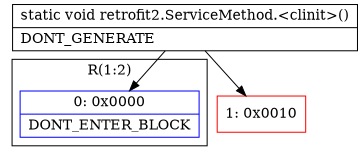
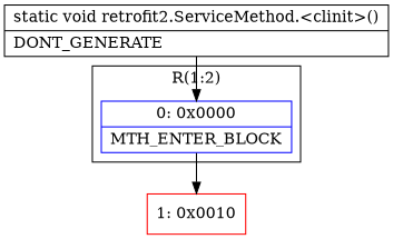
  digraph {
    node [shape=record]
-   n1 [color=blue label="{0\:\ 0x0000|DONT_ENTER_BLOCK\l}"]
+   n1 [color=blue label="{0\:\ 0x0000|MTH_ENTER_BLOCK\l}"]
    n2 [color=red label="{1\:\ 0x0010}"]
    n3 [label="{static void retrofit2.ServiceMethod.\<clinit\>()  | DONT_GENERATE\l}"]
    subgraph cluster_1 {
      label="R(1:2)"
      n1
    }
-   n3 -> n2
+   n1 -> n2
    n3 -> n1
  }
